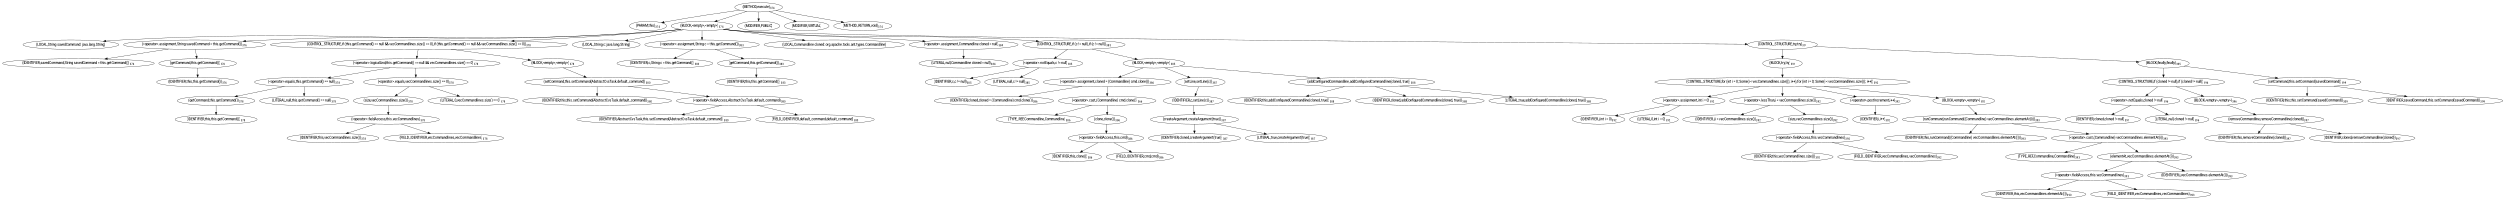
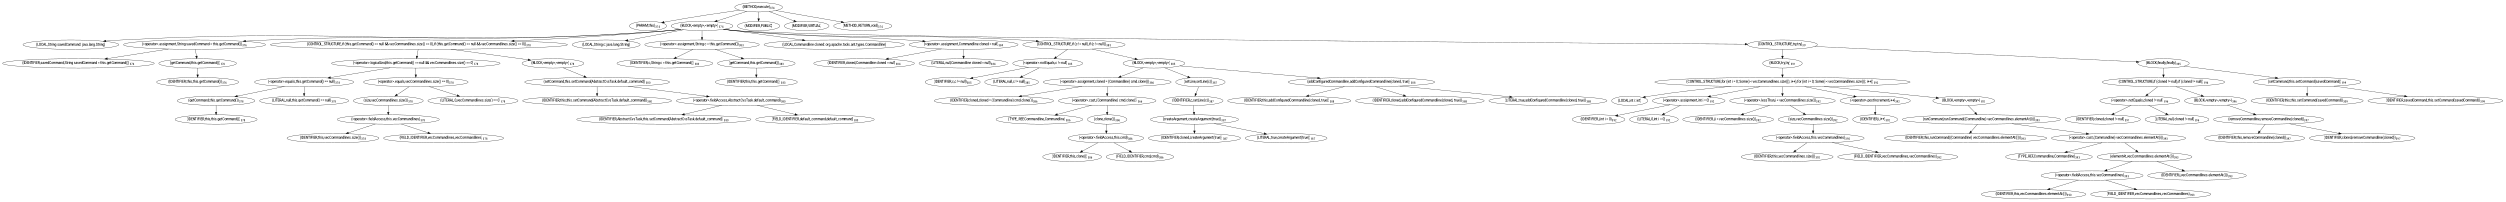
  digraph {
    fontname="Roboto Condensed"
    node [fontname="Roboto Condensed"]
    edge [fontname="Roboto Condensed"]
    n1 [label=<(METHOD,execute)<SUB>374</SUB>>]
    n2 [label=<(PARAM,this)<SUB>374</SUB>>]
    n3 [label=<(BLOCK,&lt;empty&gt;,&lt;empty&gt;)<SUB>374</SUB>>]
    n4 [label=<(MODIFIER,PUBLIC)>]
    n5 [label=<(MODIFIER,VIRTUAL)>]
    n6 [label=<(METHOD_RETURN,void)<SUB>374</SUB>>]
    n7 [label=<(LOCAL,String savedCommand: java.lang.String)>]
    n8 [label=<(&lt;operator&gt;.assignment,String savedCommand = this.getCommand())<SUB>376</SUB>>]
    n9 [label=<(CONTROL_STRUCTURE,if (this.getCommand() == null &amp;&amp; vecCommandlines.size() == 0),if (this.getCommand() == null &amp;&amp; vecCommandlines.size() == 0))<SUB>378</SUB>>]
    n10 [label=<(LOCAL,String c: java.lang.String)>]
    n11 [label=<(&lt;operator&gt;.assignment,String c = this.getCommand())<SUB>383</SUB>>]
    n12 [label=<(LOCAL,Commandline cloned: org.apache.tools.ant.types.Commandline)>]
    n13 [label=<(&lt;operator&gt;.assignment,Commandline cloned = null)<SUB>384</SUB>>]
    n14 [label=<(CONTROL_STRUCTURE,if (c != null),if (c != null))<SUB>385</SUB>>]
    n15 [label=<(CONTROL_STRUCTURE,try,try)<SUB>391</SUB>>]
    n16 [label=<(IDENTIFIER,savedCommand,String savedCommand = this.getCommand())<SUB>376</SUB>>]
    n17 [label=<(getCommand,this.getCommand())<SUB>376</SUB>>]
    n18 [label=<(&lt;operator&gt;.logicalAnd,this.getCommand() == null &amp;&amp; vecCommandlines.size() == 0)<SUB>378</SUB>>]
    n19 [label=<(BLOCK,&lt;empty&gt;,&lt;empty&gt;)<SUB>378</SUB>>]
    n20 [label=<(IDENTIFIER,c,String c = this.getCommand())<SUB>383</SUB>>]
    n21 [label=<(getCommand,this.getCommand())<SUB>383</SUB>>]
+   n22 [label=<(IDENTIFIER,cloned,Commandline cloned = null)<SUB>384</SUB>>]
    n23 [label=<(LITERAL,null,Commandline cloned = null)<SUB>384</SUB>>]
    n24 [label=<(&lt;operator&gt;.notEquals,c != null)<SUB>385</SUB>>]
    n25 [label=<(BLOCK,&lt;empty&gt;,&lt;empty&gt;)<SUB>385</SUB>>]
    n26 [label=<(BLOCK,try,try)<SUB>391</SUB>>]
    n27 [label=<(BLOCK,finally,finally)<SUB>395</SUB>>]
    n28 [label=<(IDENTIFIER,this,this.getCommand())<SUB>376</SUB>>]
    n29 [label=<(&lt;operator&gt;.equals,this.getCommand() == null)<SUB>378</SUB>>]
    n30 [label=<(&lt;operator&gt;.equals,vecCommandlines.size() == 0)<SUB>378</SUB>>]
    n31 [label=<(setCommand,this.setCommand(AbstractCvsTask.default_command))<SUB>380</SUB>>]
    n32 [label=<(getCommand,this.getCommand())<SUB>378</SUB>>]
    n33 [label=<(LITERAL,null,this.getCommand() == null)<SUB>378</SUB>>]
    n34 [label=<(size,vecCommandlines.size())<SUB>378</SUB>>]
    n35 [label=<(LITERAL,0,vecCommandlines.size() == 0)<SUB>378</SUB>>]
    n36 [label=<(IDENTIFIER,this,this.getCommand())<SUB>378</SUB>>]
    n37 [label=<(&lt;operator&gt;.fieldAccess,this.vecCommandlines)<SUB>378</SUB>>]
    n38 [label=<(IDENTIFIER,this,vecCommandlines.size())<SUB>378</SUB>>]
    n39 [label=<(FIELD_IDENTIFIER,vecCommandlines,vecCommandlines)<SUB>378</SUB>>]
    n40 [label=<(IDENTIFIER,this,this.setCommand(AbstractCvsTask.default_command))<SUB>380</SUB>>]
    n41 [label=<(&lt;operator&gt;.fieldAccess,AbstractCvsTask.default_command)<SUB>380</SUB>>]
    n42 [label=<(IDENTIFIER,AbstractCvsTask,this.setCommand(AbstractCvsTask.default_command))<SUB>380</SUB>>]
    n43 [label=<(FIELD_IDENTIFIER,default_command,default_command)<SUB>380</SUB>>]
    n44 [label=<(IDENTIFIER,this,this.getCommand())<SUB>383</SUB>>]
    n45 [label=<(IDENTIFIER,c,c != null)<SUB>385</SUB>>]
    n46 [label=<(LITERAL,null,c != null)<SUB>385</SUB>>]
    n47 [label=<(&lt;operator&gt;.assignment,cloned = (Commandline) cmd.clone())<SUB>386</SUB>>]
    n48 [label=<(setLine,setLine(c))<SUB>387</SUB>>]
    n49 [label=<(addConfiguredCommandline,addConfiguredCommandline(cloned, true))<SUB>388</SUB>>]
    n50 [label=<(IDENTIFIER,cloned,cloned = (Commandline) cmd.clone())<SUB>386</SUB>>]
    n51 [label=<(&lt;operator&gt;.cast,(Commandline) cmd.clone())<SUB>366</SUB>>]
    n52 [label=<(IDENTIFIER,c,setLine(c))<SUB>387</SUB>>]
    n53 [label=<(IDENTIFIER,this,addConfiguredCommandline(cloned, true))<SUB>388</SUB>>]
    n54 [label=<(IDENTIFIER,cloned,addConfiguredCommandline(cloned, true))<SUB>388</SUB>>]
    n55 [label=<(LITERAL,true,addConfiguredCommandline(cloned, true))<SUB>388</SUB>>]
    n56 [label=<(TYPE_REF,Commandline,Commandline)<SUB>386</SUB>>]
    n57 [label=<(clone,clone())<SUB>386</SUB>>]
    n58 [label=<(&lt;operator&gt;.fieldAccess,this.cmd)<SUB>386</SUB>>]
    n59 [label=<(IDENTIFIER,this,clone())<SUB>386</SUB>>]
    n60 [label=<(FIELD_IDENTIFIER,cmd,cmd)<SUB>386</SUB>>]
    n61 [label=<(createArgument,createArgument(true))<SUB>387</SUB>>]
    n62 [label=<(IDENTIFIER,cloned,createArgument(true))<SUB>387</SUB>>]
    n63 [label=<(LITERAL,true,createArgument(true))<SUB>387</SUB>>]
    n64 [label=<(CONTROL_STRUCTURE,for (int i = 0; Some(i &lt; vecCommandlines.size()); i++),for (int i = 0; Some(i &lt; vecCommandlines.size()); i++))<SUB>392</SUB>>]
    n65 [label=<(CONTROL_STRUCTURE,if (cloned != null),if (cloned != null))<SUB>396</SUB>>]
    n66 [label=<(setCommand,this.setCommand(savedCommand))<SUB>399</SUB>>]
+   n67 [label=<(LOCAL,int i: int)>]
    n68 [label=<(&lt;operator&gt;.assignment,int i = 0)<SUB>392</SUB>>]
    n69 [label=<(&lt;operator&gt;.lessThan,i &lt; vecCommandlines.size())<SUB>392</SUB>>]
    n70 [label=<(&lt;operator&gt;.postIncrement,i++)<SUB>392</SUB>>]
    n71 [label=<(BLOCK,&lt;empty&gt;,&lt;empty&gt;)<SUB>392</SUB>>]
    n72 [label=<(IDENTIFIER,i,int i = 0)<SUB>392</SUB>>]
    n73 [label=<(LITERAL,0,int i = 0)<SUB>392</SUB>>]
    n74 [label=<(IDENTIFIER,i,i &lt; vecCommandlines.size())<SUB>392</SUB>>]
    n75 [label=<(size,vecCommandlines.size())<SUB>392</SUB>>]
    n76 [label=<(IDENTIFIER,i,i++)<SUB>392</SUB>>]
    n77 [label=<(runCommand,runCommand((Commandline) vecCommandlines.elementAt(i)))<SUB>393</SUB>>]
    n78 [label=<(&lt;operator&gt;.fieldAccess,this.vecCommandlines)<SUB>392</SUB>>]
    n79 [label=<(IDENTIFIER,this,vecCommandlines.size())<SUB>392</SUB>>]
    n80 [label=<(FIELD_IDENTIFIER,vecCommandlines,vecCommandlines)<SUB>392</SUB>>]
    n81 [label=<(IDENTIFIER,this,runCommand((Commandline) vecCommandlines.elementAt(i)))<SUB>393</SUB>>]
    n82 [label=<(&lt;operator&gt;.cast,(Commandline) vecCommandlines.elementAt(i))<SUB>393</SUB>>]
    n83 [label=<(TYPE_REF,Commandline,Commandline)<SUB>393</SUB>>]
    n84 [label=<(elementAt,vecCommandlines.elementAt(i))<SUB>393</SUB>>]
    n85 [label=<(&lt;operator&gt;.fieldAccess,this.vecCommandlines)<SUB>393</SUB>>]
    n86 [label=<(IDENTIFIER,i,vecCommandlines.elementAt(i))<SUB>393</SUB>>]
    n87 [label=<(IDENTIFIER,this,vecCommandlines.elementAt(i))<SUB>390</SUB>>]
    n88 [label=<(FIELD_IDENTIFIER,vecCommandlines,vecCommandlines)<SUB>393</SUB>>]
    n89 [label=<(&lt;operator&gt;.notEquals,cloned != null)<SUB>396</SUB>>]
    n90 [label=<(BLOCK,&lt;empty&gt;,&lt;empty&gt;)<SUB>396</SUB>>]
    n91 [label=<(IDENTIFIER,this,this.setCommand(savedCommand))<SUB>309</SUB>>]
    n92 [label=<(IDENTIFIER,savedCommand,this.setCommand(savedCommand))<SUB>399</SUB>>]
    n93 [label=<(IDENTIFIER,cloned,cloned != null)<SUB>391</SUB>>]
    n94 [label=<(LITERAL,null,cloned != null)<SUB>396</SUB>>]
    n95 [label=<(removeCommandline,removeCommandline(cloned))<SUB>397</SUB>>]
    n96 [label=<(IDENTIFIER,this,removeCommandline(cloned))<SUB>397</SUB>>]
    n97 [label=<(IDENTIFIER,cloned,removeCommandline(cloned))<SUB>397</SUB>>]
    n1 -> n2
    n1 -> n3
    n1 -> n4
    n1 -> n5
    n1 -> n6
    n3 -> n7
    n3 -> n8
    n3 -> n9
    n3 -> n10
    n3 -> n11
    n3 -> n12
    n3 -> n13
    n3 -> n14
    n3 -> n15
    n8 -> n16
    n8 -> n17
    n9 -> n18
    n9 -> n19
    n11 -> n20
    n11 -> n21
+   n13 -> n22
    n13 -> n23
    n14 -> n24
    n14 -> n25
    n15 -> n26
    n15 -> n27
    n17 -> n28
    n18 -> n29
    n18 -> n30
    n19 -> n31
    n21 -> n44
    n24 -> n45
    n24 -> n46
    n25 -> n47
    n25 -> n48
    n25 -> n49
    n26 -> n64
    n27 -> n65
    n27 -> n66
    n29 -> n32
    n29 -> n33
    n30 -> n34
    n30 -> n35
    n31 -> n40
    n31 -> n41
    n32 -> n36
    n34 -> n37
    n37 -> n38
    n37 -> n39
    n41 -> n42
    n41 -> n43
    n47 -> n50
    n47 -> n51
    n48 -> n52
    n49 -> n53
    n49 -> n54
    n49 -> n55
    n51 -> n56
    n51 -> n57
    n52 -> n61
    n57 -> n58
    n58 -> n59
    n58 -> n60
    n61 -> n62
    n61 -> n63
+   n64 -> n67
    n64 -> n68
    n64 -> n69
    n64 -> n70
    n64 -> n71
    n65 -> n89
    n65 -> n90
    n66 -> n91
    n66 -> n92
    n68 -> n72
    n68 -> n73
    n69 -> n74
    n69 -> n75
    n70 -> n76
    n71 -> n77
    n75 -> n78
    n77 -> n81
    n77 -> n82
    n78 -> n79
    n78 -> n80
    n82 -> n83
    n82 -> n84
    n84 -> n85
    n84 -> n86
    n85 -> n87
    n85 -> n88
    n89 -> n93
    n89 -> n94
    n90 -> n95
    n95 -> n96
    n95 -> n97
  }
